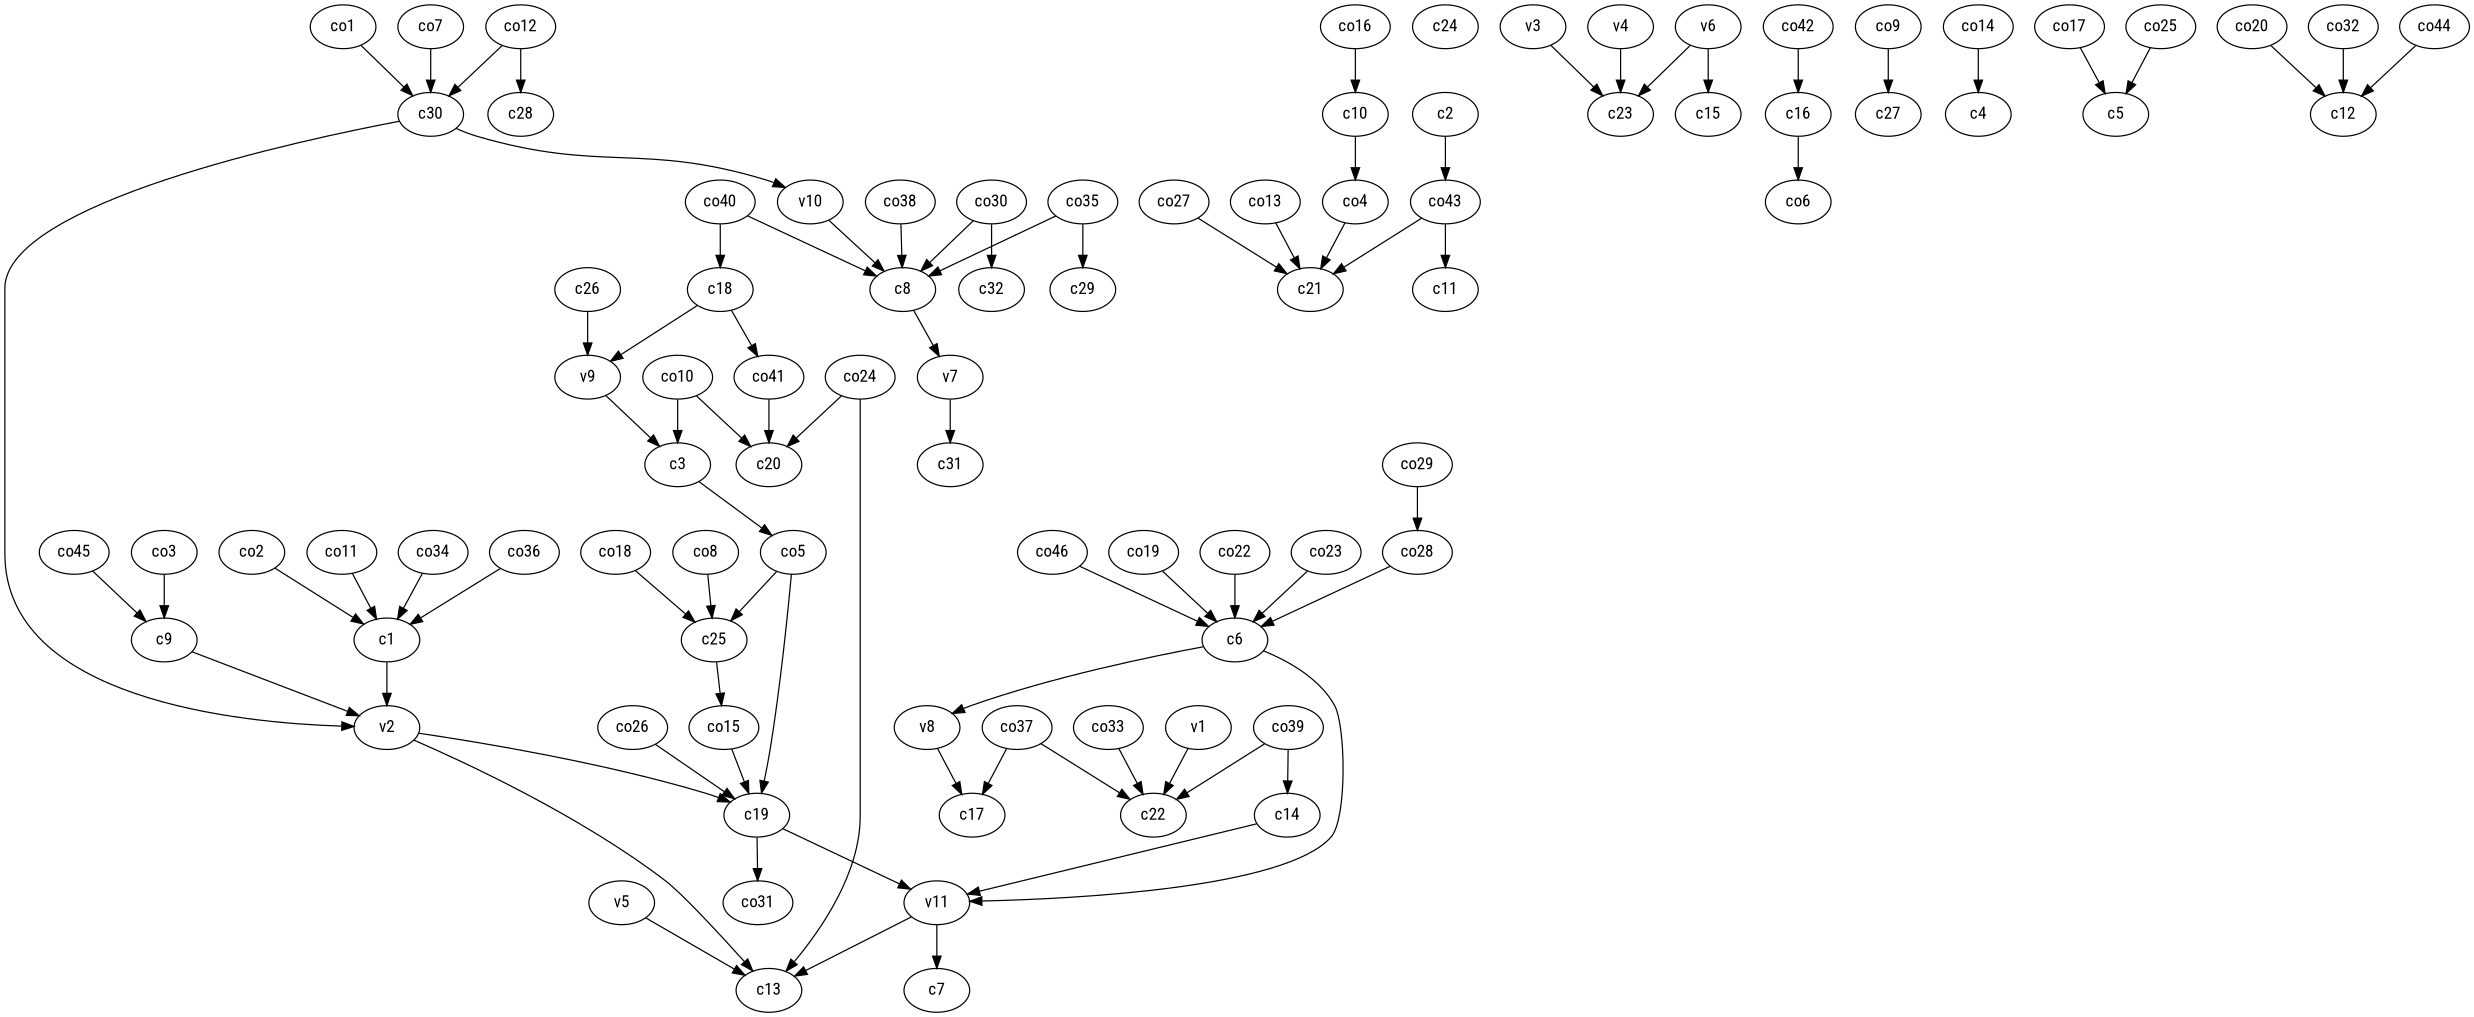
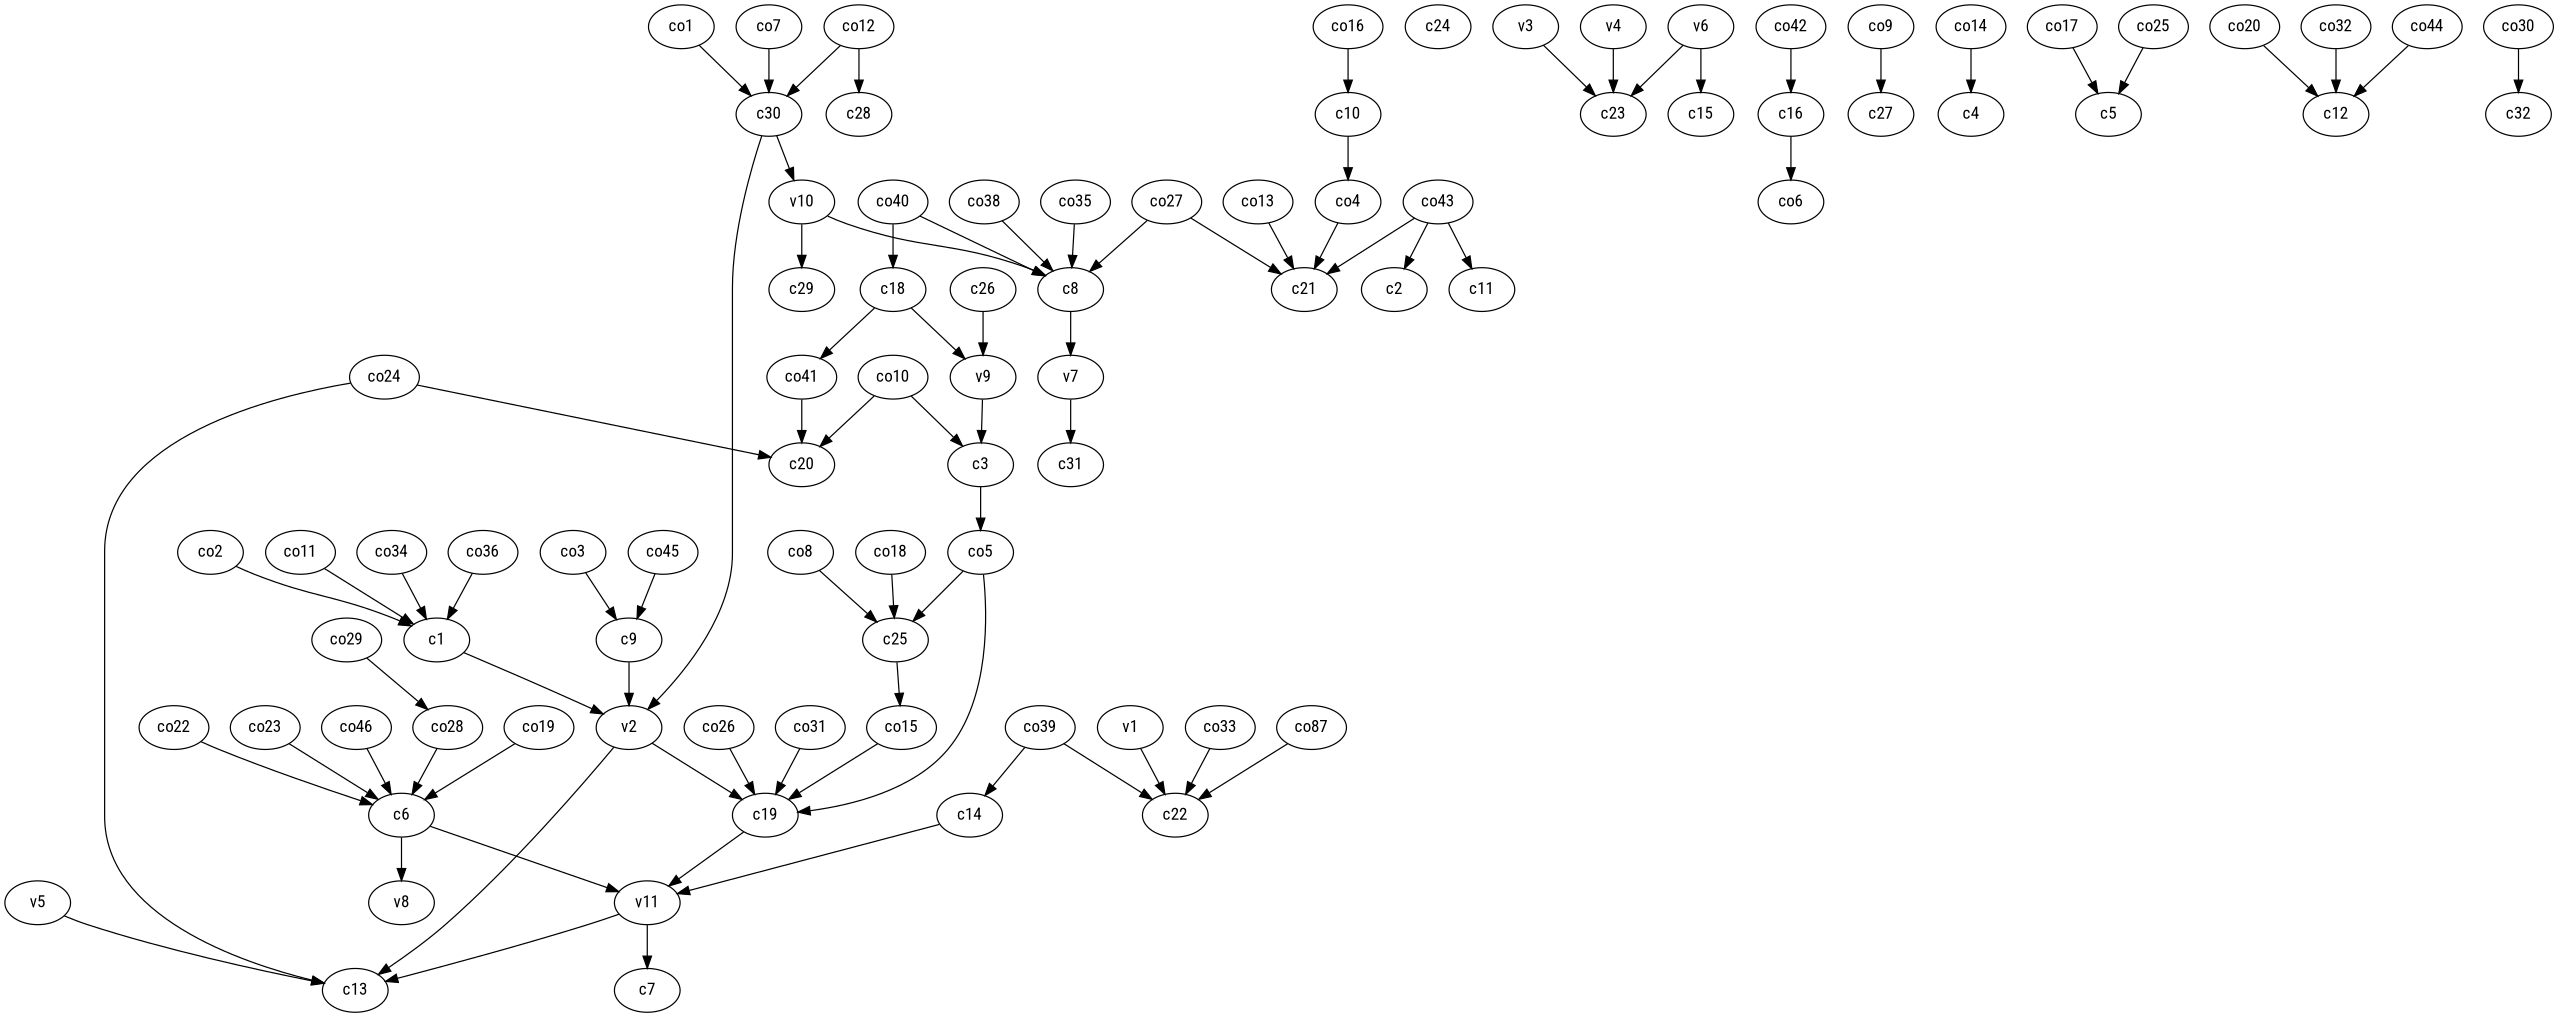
  strict digraph {
    fontname="Roboto Condensed"
    node [fontname="Roboto Condensed"]
    edge [fontname="Roboto Condensed" weight=1]
    c1
    v2
    c19
    c13
    c3
    co5
    c25
    c6
    v8
    v11
-   c17
    c7
    c8
    v7
    c31
    c9
    c10
    co4
    c21
    c14
    c18
    v9
    co41
    c20
    c24
    co15
    c26
    c30
    v10
    c29
    v1
    c22
    v3
    c23
    v4
    v5
    v6
    c15
    co1
    co2
    co3
    c16
    co6
    co7
    co8
    co9
    c27
    co10
    co11
    co12
    c28
    co13
    co14
    c4
    co16
    co17
    c5
    co18
    co19
    co20
    c12
    co22
    co23
    co24
    co25
    co26
    co27
    co28
    co29
    co30
    c32
    co31
    co32
    co33
    co34
    co35
    co36
-   co37
+   co37 [label=co87]
    co38
    co39
    co40
    co42
    co43
    c2
    c11
    co44
    co45
    co46
    c1 -> v2
    v2 -> c19
    v2 -> c13
    c19 -> v11
    c3 -> co5
    co5 -> c19
    co5 -> c25
    c25 -> co15
    c6 -> v8
    c6 -> v11
-   v8 -> c17
    v11 -> c13
    v11 -> c7
    c8 -> v7
    v7 -> c31
    c9 -> v2
    c10 -> co4
    co4 -> c21
    c14 -> v11
    c18 -> v9
    c18 -> co41
    v9 -> c3
    co41 -> c20
    co15 -> c19
    c26 -> v9
    c30 -> v2
    c30 -> v10
    v10 -> c8
-   co35 -> c29
+   v10 -> c29
    v1 -> c22
    v3 -> c23
    v4 -> c23
    v5 -> c13
    v6 -> c23
    v6 -> c15
    co1 -> c30
    co2 -> c1
    co3 -> c9
    c16 -> co6
    co7 -> c30
    co8 -> c25
    co9 -> c27
    co10 -> c3
    co10 -> c20
    co11 -> c1
    co12 -> c30
    co12 -> c28
    co13 -> c21
    co14 -> c4
    co16 -> c10
    co17 -> c5
    co18 -> c25
    co19 -> c6
    co20 -> c12
    co22 -> c6
    co23 -> c6
    co24 -> c13
    co24 -> c20
    co25 -> c5
    co26 -> c19
    co27 -> c21
    co28 -> c6
    co29 -> co28
-   co30 -> c8
+   co27 -> c8
    co30 -> c32
-   c19 -> co31
+   co31 -> c19
    co32 -> c12
    co33 -> c22
    co34 -> c1
    co35 -> c8
    co36 -> c1
-   co37 -> c17
    co37 -> c22
    co38 -> c8
    co39 -> c14
    co39 -> c22
    co40 -> c8
    co40 -> c18
    co42 -> c16
    co43 -> c21
-   c2 -> co43
+   co43 -> c2
    co43 -> c11
    co44 -> c12
    co45 -> c9
    co46 -> c6
  }
